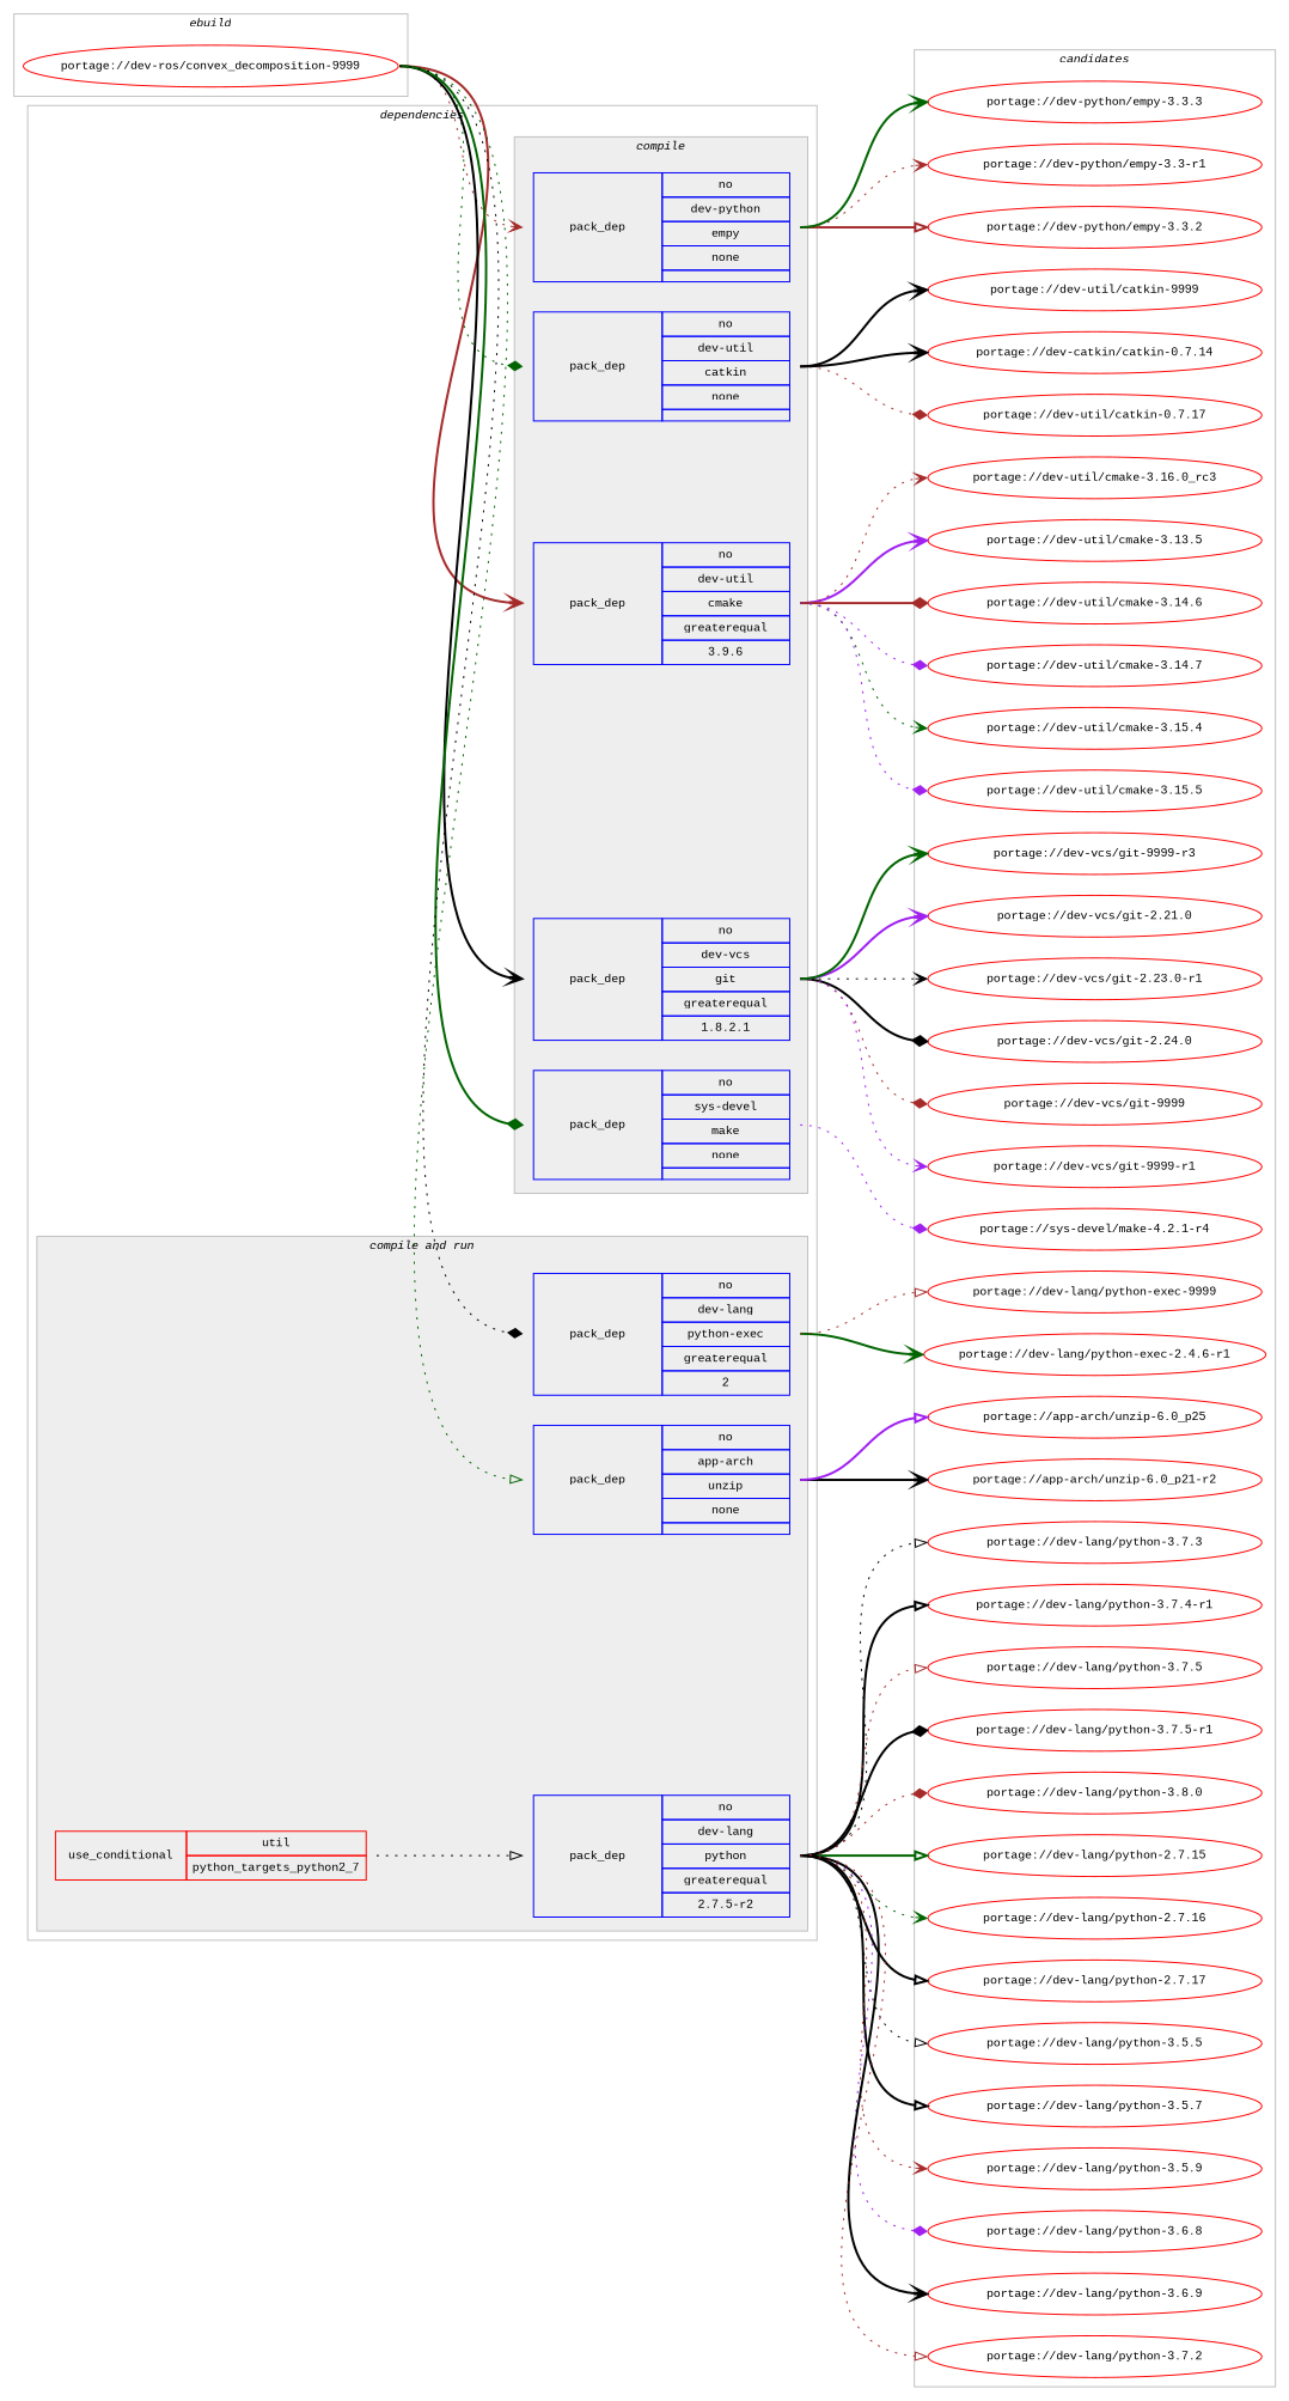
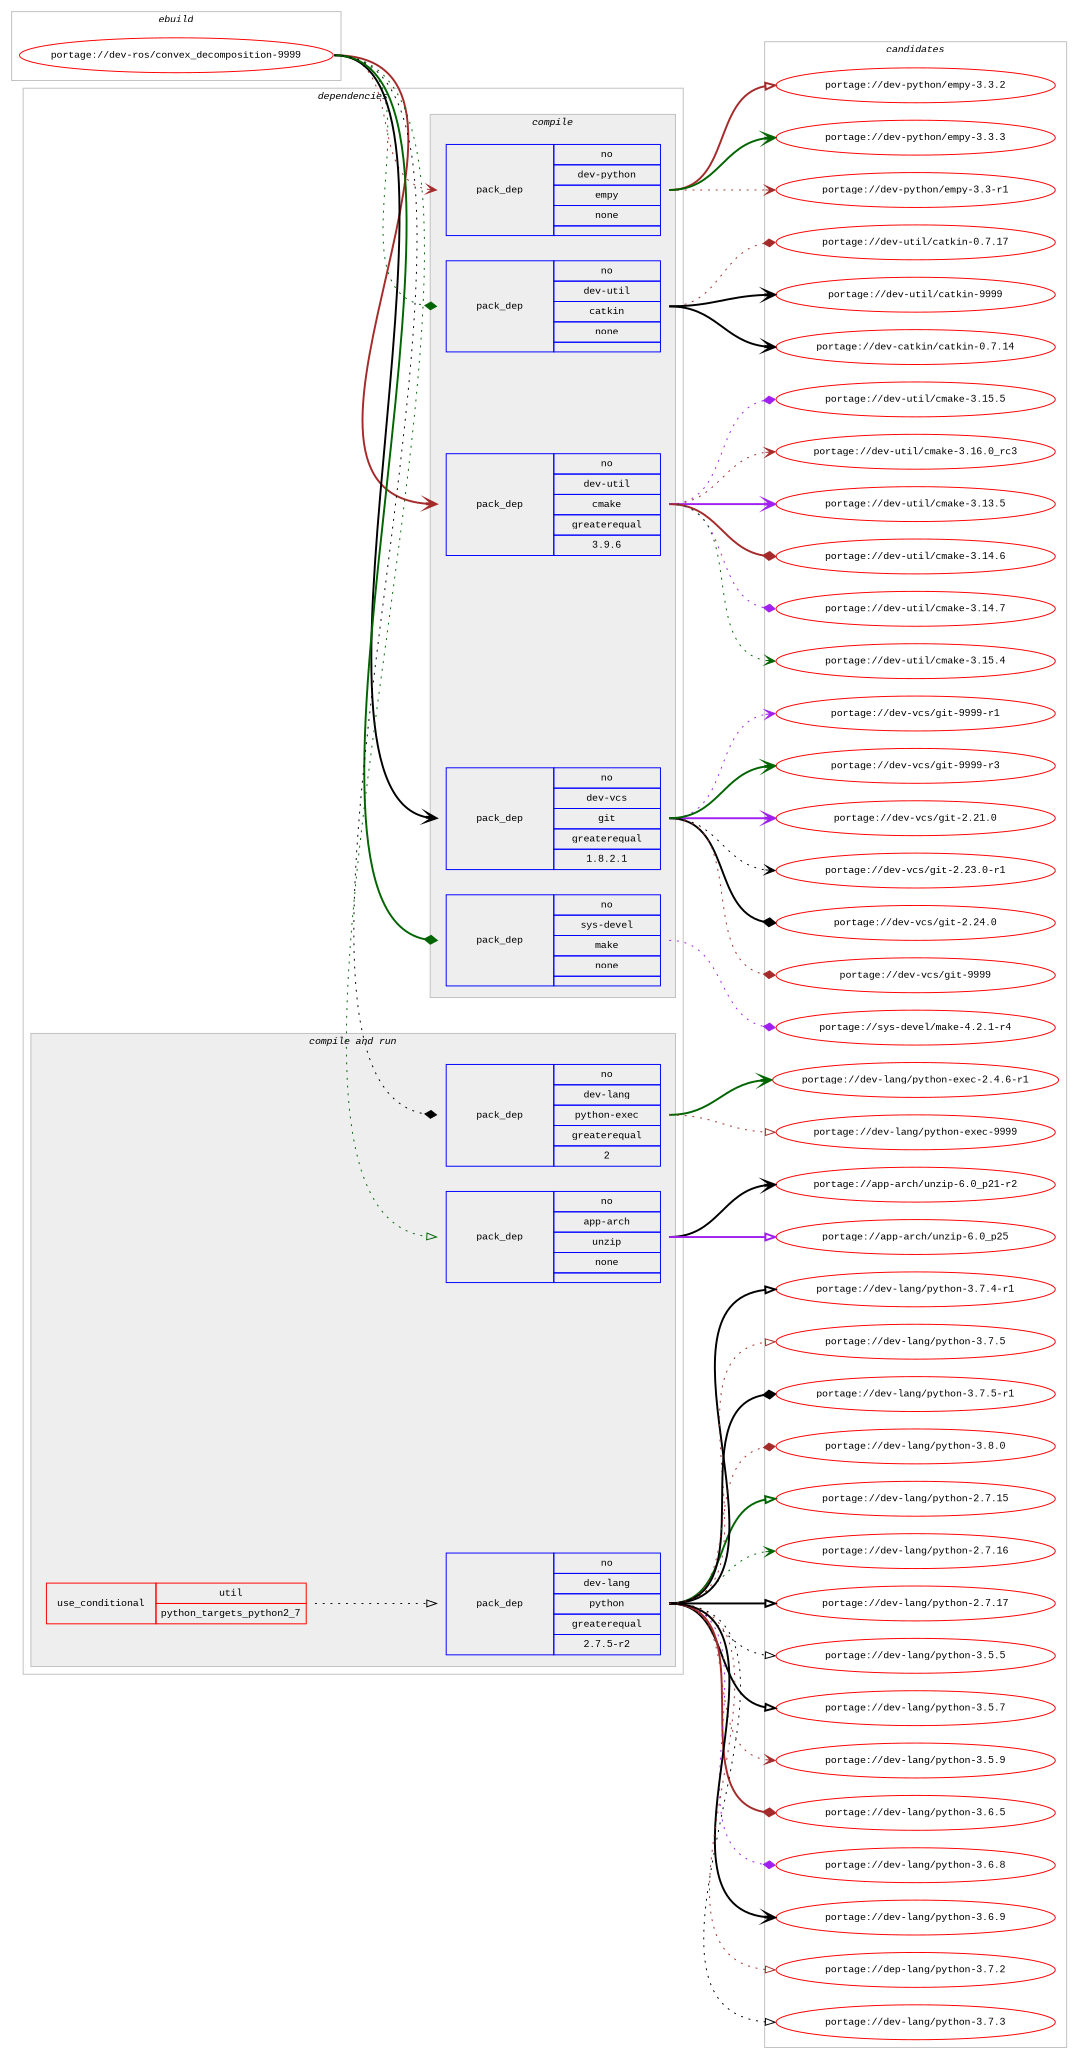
  digraph {
    compound=true
    concentrate=true
    fontname="Liberation Mono"
    fontsize=10
    newrank=true
    rankdir=LR
    ranksep=1.5
    node [color=red fontname="Liberation Mono" fontsize=10]
    edge [arrowhead=vee color=black fontname="Liberation Mono" headport=w style=dotted tailport=e weight=100]
    n1 [label="portage://dev-ros/convex_decomposition-9999" width=4]
    n2 [color=blue label=<<TABLE BORDER="0" CELLBORDER="1" CELLSPACING="0" CELLPADDING="4" WIDTH="220"><TR><TD ROWSPAN="6" CELLPADDING="30">pack_dep</TD></TR><TR><TD WIDTH="110">no</TD></TR><TR><TD>dev-python</TD></TR><TR><TD>empy</TD></TR><TR><TD>none</TD></TR><TR><TD></TD></TR></TABLE>> shape=none]
    n3 [color=blue label=<<TABLE BORDER="0" CELLBORDER="1" CELLSPACING="0" CELLPADDING="4" WIDTH="220"><TR><TD ROWSPAN="6" CELLPADDING="30">pack_dep</TD></TR><TR><TD WIDTH="110">no</TD></TR><TR><TD>dev-util</TD></TR><TR><TD>catkin</TD></TR><TR><TD>none</TD></TR><TR><TD></TD></TR></TABLE>> shape=none]
    n4 [color=blue label=<<TABLE BORDER="0" CELLBORDER="1" CELLSPACING="0" CELLPADDING="4" WIDTH="220"><TR><TD ROWSPAN="6" CELLPADDING="30">pack_dep</TD></TR><TR><TD WIDTH="110">no</TD></TR><TR><TD>dev-util</TD></TR><TR><TD>cmake</TD></TR><TR><TD>greaterequal</TD></TR><TR><TD>3.9.6</TD></TR></TABLE>> shape=none]
    n5 [color=blue label=<<TABLE BORDER="0" CELLBORDER="1" CELLSPACING="0" CELLPADDING="4" WIDTH="220"><TR><TD ROWSPAN="6" CELLPADDING="30">pack_dep</TD></TR><TR><TD WIDTH="110">no</TD></TR><TR><TD>dev-vcs</TD></TR><TR><TD>git</TD></TR><TR><TD>greaterequal</TD></TR><TR><TD>1.8.2.1</TD></TR></TABLE>> shape=none]
    n6 [color=blue label=<<TABLE BORDER="0" CELLBORDER="1" CELLSPACING="0" CELLPADDING="4" WIDTH="220"><TR><TD ROWSPAN="6" CELLPADDING="30">pack_dep</TD></TR><TR><TD WIDTH="110">no</TD></TR><TR><TD>sys-devel</TD></TR><TR><TD>make</TD></TR><TR><TD>none</TD></TR><TR><TD></TD></TR></TABLE>> shape=none]
    n7 [color=blue label=<<TABLE BORDER="0" CELLBORDER="1" CELLSPACING="0" CELLPADDING="4" WIDTH="220"><TR><TD ROWSPAN="6" CELLPADDING="30">pack_dep</TD></TR><TR><TD WIDTH="110">no</TD></TR><TR><TD>dev-lang</TD></TR><TR><TD>python</TD></TR><TR><TD>greaterequal</TD></TR><TR><TD>2.7.5-r2</TD></TR></TABLE>> shape=none]
    n8 [label=<<TABLE BORDER="0" CELLBORDER="1" CELLSPACING="0" CELLPADDING="4"><TR><TD ROWSPAN="3" CELLPADDING="10">use_conditional</TD></TR><TR><TD>util</TD></TR><TR><TD>python_targets_python2_7</TD></TR></TABLE>> shape=none]
    n9 [color=blue label=<<TABLE BORDER="0" CELLBORDER="1" CELLSPACING="0" CELLPADDING="4" WIDTH="220"><TR><TD ROWSPAN="6" CELLPADDING="30">pack_dep</TD></TR><TR><TD WIDTH="110">no</TD></TR><TR><TD>app-arch</TD></TR><TR><TD>unzip</TD></TR><TR><TD>none</TD></TR><TR><TD></TD></TR></TABLE>> shape=none]
    n10 [color=blue label=<<TABLE BORDER="0" CELLBORDER="1" CELLSPACING="0" CELLPADDING="4" WIDTH="220"><TR><TD ROWSPAN="6" CELLPADDING="30">pack_dep</TD></TR><TR><TD WIDTH="110">no</TD></TR><TR><TD>dev-lang</TD></TR><TR><TD>python-exec</TD></TR><TR><TD>greaterequal</TD></TR><TR><TD>2</TD></TR></TABLE>> shape=none]
    n11 [label="portage://dev-python/empy-3.3-r1" width=4]
    n12 [label="portage://dev-python/empy-3.3.2" width=4]
    n13 [label="portage://dev-python/empy-3.3.3" width=4]
    n14 [label="portage://dev-catkin/catkin-0.7.14" width=4]
    n15 [label="portage://dev-util/catkin-0.7.17" width=4]
    n16 [label="portage://dev-util/catkin-9999" width=4]
    n17 [label="portage://dev-util/cmake-3.13.5" width=4]
    n18 [label="portage://dev-util/cmake-3.14.6" width=4]
    n19 [label="portage://dev-util/cmake-3.14.7" width=4]
    n20 [label="portage://dev-util/cmake-3.15.4" width=4]
    n21 [label="portage://dev-util/cmake-3.15.5" width=4]
    n22 [label="portage://dev-util/cmake-3.16.0_rc3" width=4]
    n23 [label="portage://dev-vcs/git-2.21.0" width=4]
    n24 [label="portage://dev-vcs/git-2.23.0-r1" width=4]
    n25 [label="portage://dev-vcs/git-2.24.0" width=4]
    n26 [label="portage://dev-vcs/git-9999" width=4]
    n27 [label="portage://dev-vcs/git-9999-r1" width=4]
    n28 [label="portage://dev-vcs/git-9999-r3" width=4]
    n29 [label="portage://sys-devel/make-4.2.1-r4" width=4]
    n30 [label="portage://dev-lang/python-2.7.15" width=4]
    n31 [label="portage://dev-lang/python-2.7.16" width=4]
    n32 [label="portage://dev-lang/python-2.7.17" width=4]
    n33 [label="portage://dev-lang/python-3.5.5" width=4]
    n34 [label="portage://dev-lang/python-3.5.7" width=4]
    n35 [label="portage://dev-lang/python-3.5.9" width=4]
+   n36 [label="portage://dev-lang/python-3.6.5" width=4]
    n37 [label="portage://dev-lang/python-3.6.8" width=4]
    n38 [label="portage://dev-lang/python-3.6.9" width=4]
-   n39 [label="portage://dev-lang/python-3.7.2" width=4]
+   n39 [label="portage://dep-lang/python-3.7.2" width=4]
    n40 [label="portage://dev-lang/python-3.7.3" width=4]
    n41 [label="portage://dev-lang/python-3.7.4-r1" width=4]
    n42 [label="portage://dev-lang/python-3.7.5" width=4]
    n43 [label="portage://dev-lang/python-3.7.5-r1" width=4]
    n44 [label="portage://dev-lang/python-3.8.0" width=4]
    n45 [label="portage://app-arch/unzip-6.0_p21-r2" width=4]
    n46 [label="portage://app-arch/unzip-6.0_p25" width=4]
    n47 [label="portage://dev-lang/python-exec-2.4.6-r1" width=4]
    n48 [label="portage://dev-lang/python-exec-9999" width=4]
    subgraph cluster_1 {
      color=gray
      label=<<i>ebuild</i>>
      rank=same
      n1
    }
    subgraph cluster_2 {
      color=gray
      label=<<i>dependencies</i>>
      subgraph cluster_3 {
        color=gray
        fillcolor="#eeeeee"
        label=<<i>compile</i>>
        style=filled
        subgraph sub_4 {
          color=gray
          fillcolor="#eeeeee"
          label=<<i>compile</i>>
          style=filled
          n2
        }
        subgraph sub_5 {
          color=gray
          fillcolor="#eeeeee"
          label=<<i>compile</i>>
          style=filled
          n3
        }
        subgraph sub_6 {
          color=gray
          fillcolor="#eeeeee"
          label=<<i>compile</i>>
          style=filled
          n4
        }
        subgraph sub_7 {
          color=gray
          fillcolor="#eeeeee"
          label=<<i>compile</i>>
          style=filled
          n5
        }
        subgraph sub_8 {
          color=gray
          fillcolor="#eeeeee"
          label=<<i>compile</i>>
          style=filled
          n6
        }
      }
      subgraph cluster_9 {
        color=gray
        fillcolor="#eeeeee"
        label=<<i>compile and run</i>>
        style=filled
        subgraph sub_10 {
          color=gray
          fillcolor="#eeeeee"
          label=<<i>compile and run</i>>
          style=filled
          n8
          subgraph sub_11 {
            color=gray
            fillcolor="#eeeeee"
            label=<<i>compile and run</i>>
            style=filled
            n7
          }
        }
        subgraph sub_12 {
          color=gray
          fillcolor="#eeeeee"
          label=<<i>compile and run</i>>
          style=filled
          n9
        }
        subgraph sub_13 {
          color=gray
          fillcolor="#eeeeee"
          label=<<i>compile and run</i>>
          style=filled
          n10
        }
      }
      subgraph cluster_14 {
        color=gray
        fillcolor="#eeeeee"
        label=<<i>run</i>>
        style=filled
      }
    }
    subgraph cluster_15 {
      color=gray
      label=<<i>candidates</i>>
      rank=same
      subgraph sub_16 {
        color=black
        label=<<i>candidates</i>>
        nodesep=1
        rank=same
        n11
        n12
        n13
      }
      subgraph sub_17 {
        color=black
        label=<<i>candidates</i>>
        nodesep=1
        rank=same
        n14
        n15
        n16
      }
      subgraph sub_18 {
        color=black
        label=<<i>candidates</i>>
        nodesep=1
        rank=same
        n17
        n18
        n19
        n20
        n21
        n22
      }
      subgraph sub_19 {
        color=black
        label=<<i>candidates</i>>
        nodesep=1
        rank=same
        n23
        n24
        n25
        n26
        n27
        n28
      }
      subgraph sub_20 {
        color=black
        label=<<i>candidates</i>>
        nodesep=1
        rank=same
        n29
      }
      subgraph sub_21 {
        color=black
        label=<<i>candidates</i>>
        nodesep=1
        rank=same
        n30
        n31
        n32
        n33
        n34
        n35
+       n36
        n37
        n38
        n39
        n40
        n41
        n42
        n43
        n44
      }
      subgraph sub_22 {
        color=black
        label=<<i>candidates</i>>
        nodesep=1
        rank=same
        n45
        n46
      }
      subgraph sub_23 {
        color=black
        label=<<i>candidates</i>>
        nodesep=1
        rank=same
        n47
        n48
      }
    }
    n1 -> n2 [color=brown weight=20]
    n1 -> n3 [arrowhead=diamond color=darkgreen weight=20]
    n1 -> n4 [color=brown style=bold weight=20]
    n1 -> n5 [style=bold weight=20]
    n1 -> n6 [arrowhead=diamond color=darkgreen style=bold weight=20]
    n1 -> n9 [arrowhead=onormal color=darkgreen weight=20]
    n1 -> n10 [arrowhead=diamond weight=20]
    n2 -> n11 [color=brown]
    n2 -> n12 [arrowhead=onormal color=brown style=bold]
    n2 -> n13 [color=darkgreen style=bold]
    n3 -> n14 [style=bold]
    n3 -> n15 [arrowhead=diamond color=brown]
    n3 -> n16 [style=bold]
    n4 -> n17 [color=purple style=bold]
    n4 -> n18 [arrowhead=diamond color=brown style=bold]
    n4 -> n19 [arrowhead=diamond color=purple]
    n4 -> n20 [color=darkgreen]
    n4 -> n21 [arrowhead=diamond color=purple]
    n4 -> n22 [color=brown]
    n5 -> n23 [color=purple style=bold]
    n5 -> n24
    n5 -> n25 [arrowhead=diamond style=bold]
    n5 -> n26 [arrowhead=diamond color=brown]
    n5 -> n27 [color=purple]
    n5 -> n28 [color=darkgreen style=bold]
    n6 -> n29 [arrowhead=diamond color=purple]
    n7 -> n30 [arrowhead=onormal color=darkgreen style=bold]
    n7 -> n31 [color=darkgreen]
    n7 -> n32 [arrowhead=onormal style=bold]
    n7 -> n33 [arrowhead=onormal]
    n7 -> n34 [arrowhead=onormal style=bold]
    n7 -> n35 [color=brown]
+   n7 -> n36 [arrowhead=diamond color=brown style=bold]
    n7 -> n37 [arrowhead=diamond color=purple]
    n7 -> n38 [style=bold]
    n7 -> n39 [arrowhead=onormal color=brown]
    n7 -> n40 [arrowhead=onormal]
    n7 -> n41 [arrowhead=onormal style=bold]
    n7 -> n42 [arrowhead=onormal color=brown]
    n7 -> n43 [arrowhead=diamond style=bold]
    n7 -> n44 [arrowhead=diamond color=brown]
    n8 -> n7 [arrowhead=onormal weight=20]
    n9 -> n45 [style=bold]
    n9 -> n46 [arrowhead=onormal color=purple style=bold]
    n10 -> n47 [color=darkgreen style=bold]
    n10 -> n48 [arrowhead=onormal color=brown]
  }
